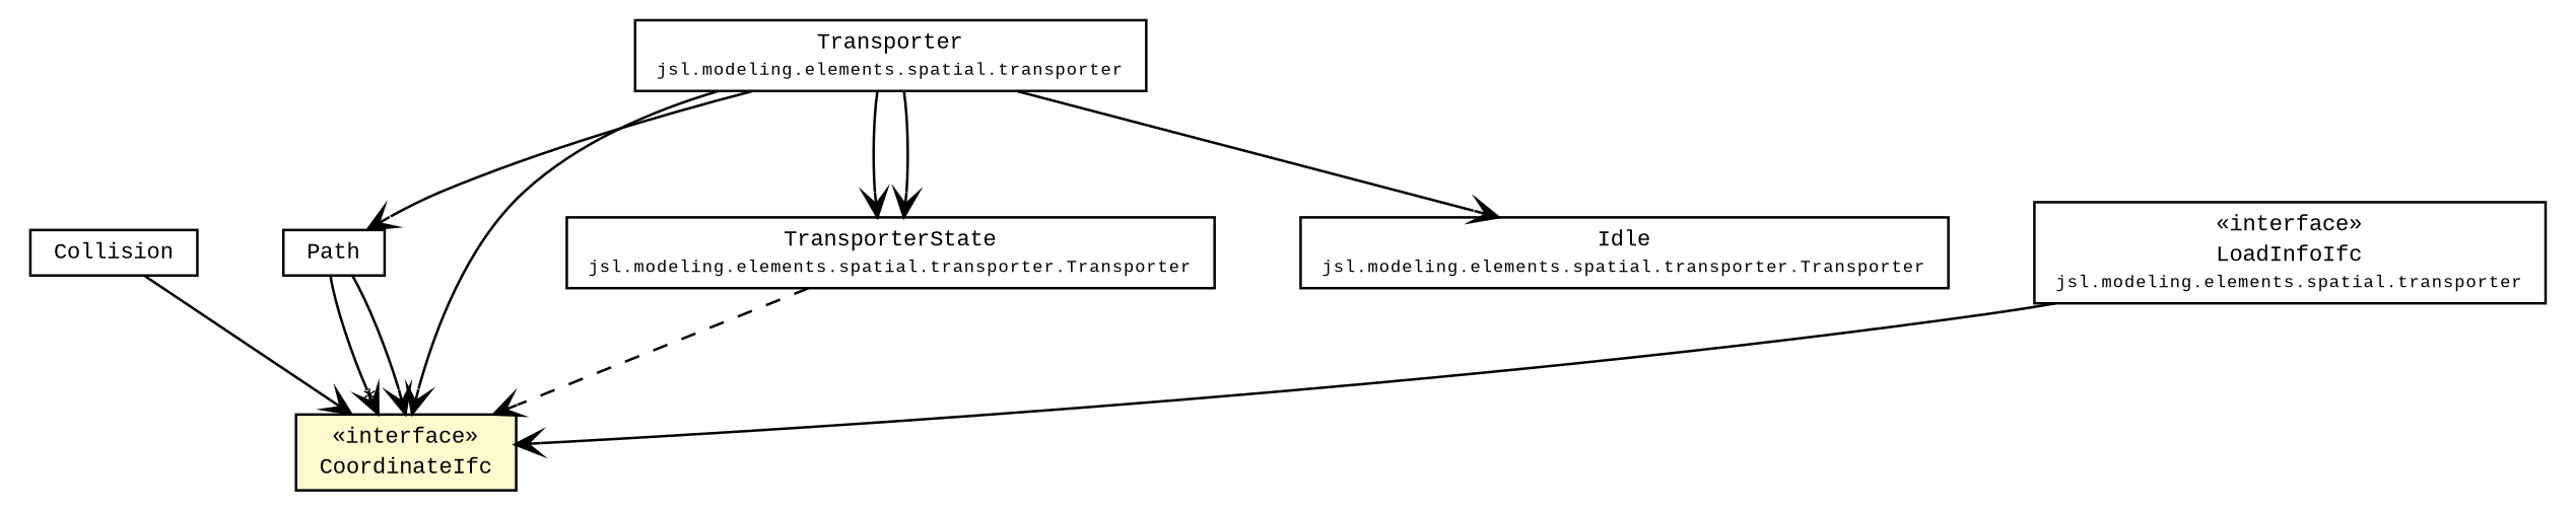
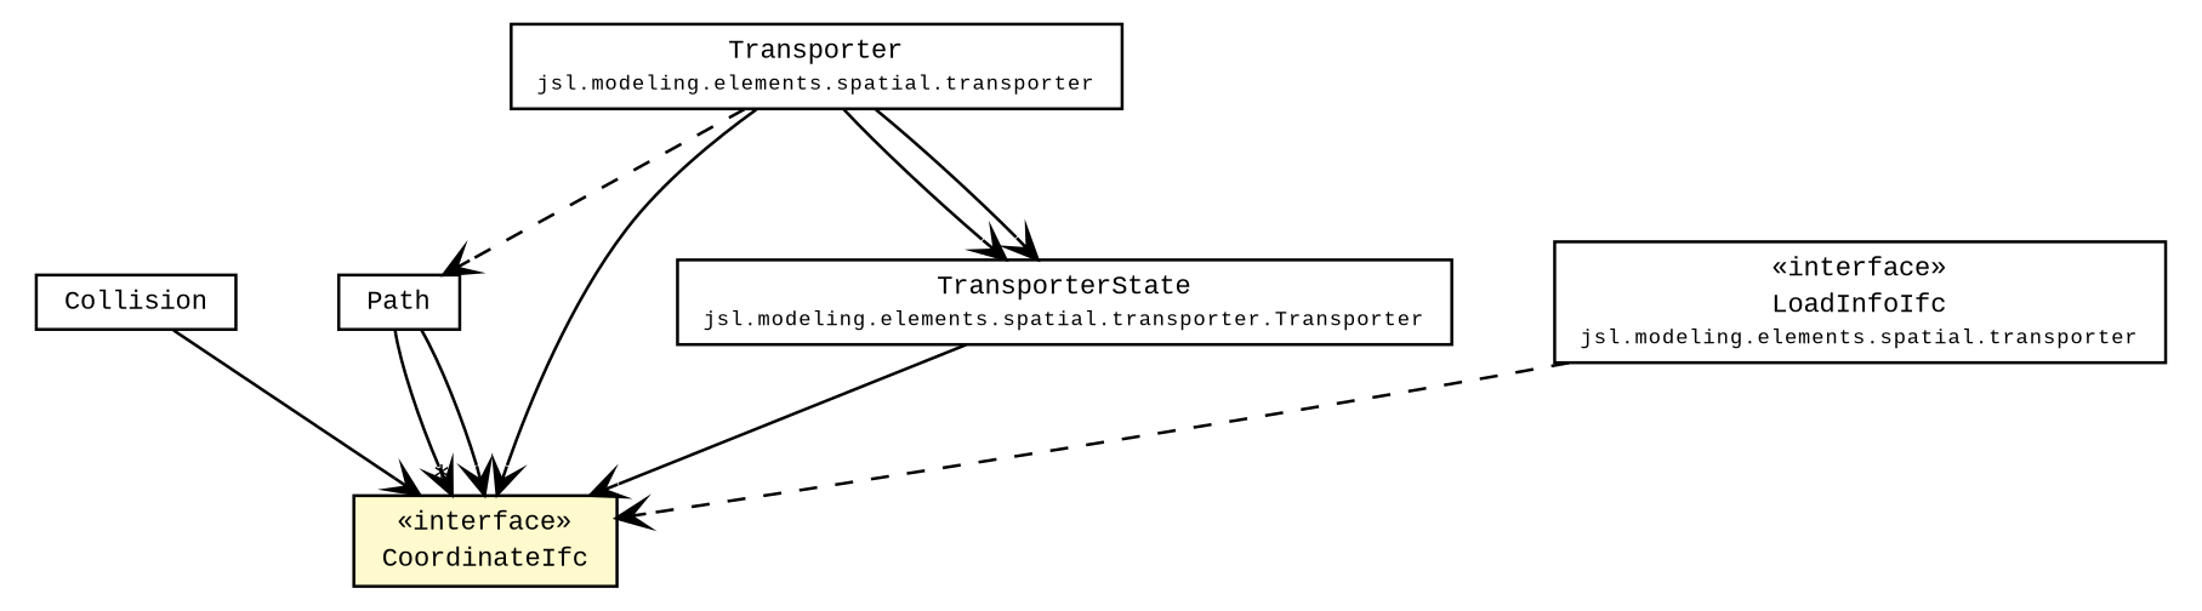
  digraph {
    fontname="Liberation Mono"
    nodesep=0.25
    ranksep=0.5
    node [fontcolor=black fontname="Liberation Mono" fontsize=9.0 shape=plaintext]
    edge [arrowhead=open color=black fontcolor=black fontname="Liberation Mono" fontsize=10.0 headport=p labelfontname=Helvetica labelfontsize=10 tailport=p]
    n1 [label=<<table title="jsl.modeling.elements.spatial.Path" border="0" cellborder="1" cellspacing="0" cellpadding="2" port="p" href="./Path.html"> 		<tr><td><table border="0" cellspacing="0" cellpadding="1"> <tr><td align="center" balign="center"> Path </td></tr> 		</table></td></tr> 		</table>>]
    n2 [label=<<table title="jsl.modeling.elements.spatial.CoordinateIfc" border="0" cellborder="1" cellspacing="0" cellpadding="2" port="p" bgcolor="lemonChiffon" href="./CoordinateIfc.html"> 		<tr><td><table border="0" cellspacing="0" cellpadding="1"> <tr><td align="center" balign="center"> &#171;interface&#187; </td></tr> <tr><td align="center" balign="center"> CoordinateIfc </td></tr> 		</table></td></tr> 		</table>>]
    n3 [label=<<table title="jsl.modeling.elements.spatial.Collision" border="0" cellborder="1" cellspacing="0" cellpadding="2" port="p" href="./Collision.html"> 		<tr><td><table border="0" cellspacing="0" cellpadding="1"> <tr><td align="center" balign="center"> Collision </td></tr> 		</table></td></tr> 		</table>>]
    n4 [label=<<table title="jsl.modeling.elements.spatial.transporter.Transporter" border="0" cellborder="1" cellspacing="0" cellpadding="2" port="p" href="./transporter/Transporter.html"> 		<tr><td><table border="0" cellspacing="0" cellpadding="1"> <tr><td align="center" balign="center"> Transporter </td></tr> <tr><td align="center" balign="center"><font point-size="7.0"> jsl.modeling.elements.spatial.transporter </font></td></tr> 		</table></td></tr> 		</table>>]
    n5 [label=<<table title="jsl.modeling.elements.spatial.transporter.Transporter.TransporterState" border="0" cellborder="1" cellspacing="0" cellpadding="2" port="p" href="./transporter/Transporter.TransporterState.html"> 		<tr><td><table border="0" cellspacing="0" cellpadding="1"> <tr><td align="center" balign="center"> TransporterState </td></tr> <tr><td align="center" balign="center"><font point-size="7.0"> jsl.modeling.elements.spatial.transporter.Transporter </font></td></tr> 		</table></td></tr> 		</table>>]
-   n6 [label=<<table title="jsl.modeling.elements.spatial.transporter.Transporter.Idle" border="0" cellborder="1" cellspacing="0" cellpadding="2" port="p" href="./transporter/Transporter.Idle.html"> 		<tr><td><table border="0" cellspacing="0" cellpadding="1"> <tr><td align="center" balign="center"> Idle </td></tr> <tr><td align="center" balign="center"><font point-size="7.0"> jsl.modeling.elements.spatial.transporter.Transporter </font></td></tr> 		</table></td></tr> 		</table>>]
    n7 [label=<<table title="jsl.modeling.elements.spatial.transporter.LoadInfoIfc" border="0" cellborder="1" cellspacing="0" cellpadding="2" port="p" href="./transporter/LoadInfoIfc.html"> 		<tr><td><table border="0" cellspacing="0" cellpadding="1"> <tr><td align="center" balign="center"> &#171;interface&#187; </td></tr> <tr><td align="center" balign="center"> LoadInfoIfc </td></tr> <tr><td align="center" balign="center"><font point-size="7.0"> jsl.modeling.elements.spatial.transporter </font></td></tr> 		</table></td></tr> 		</table>>]
    n1 -> n2 [headlabel="*"]
    n1 -> n2
    n3 -> n2
-   n4 -> n1
+   n4 -> n1 [style=dashed]
    n4 -> n2 [style=solid]
    n4 -> n5
    n4 -> n5
-   n4 -> n6
-   n5 -> n2 [style=dashed]
-   n7 -> n2 [style=solid]
+   n5 -> n2 [style=solid]
+   n7 -> n2 [style=dashed]
  }
